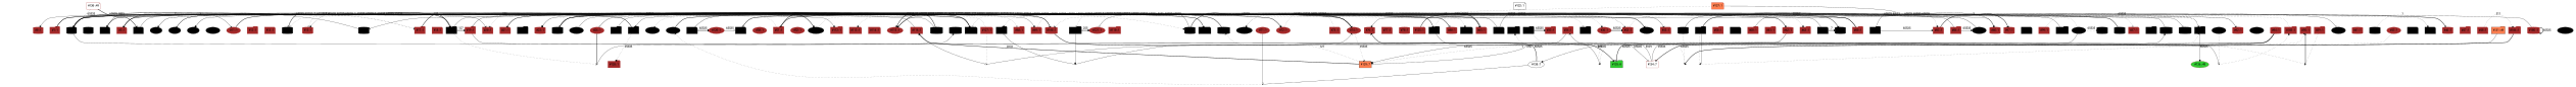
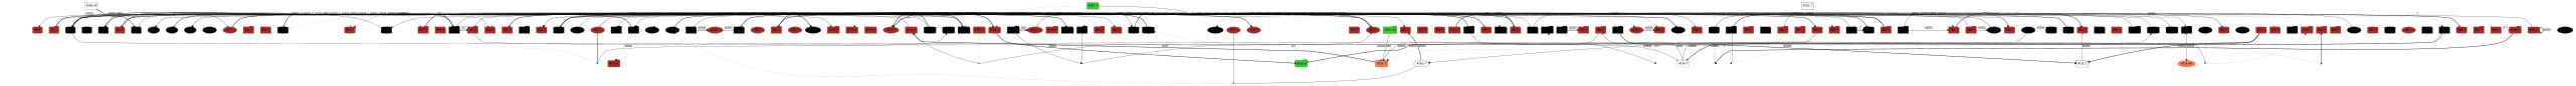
  digraph {
    fontname="Roboto Mono"
    node [fontname="Roboto Mono" shape=folder style=filled color=black]
    edge [fontname="Roboto Mono" style=invis]
    rankInputs [shape=circle style=invisible color=""]
    n2 [color=brown label="#0:1" shape=cylinder]
    n3 [color=brown label="#1:1"]
    n4 [label="#2:1" shape=cylinder]
    n5 [label="#3:1" shape=cylinder]
    n6 [label="#4:1" shape=note]
    n7 [color=brown label="#5:1" shape=note]
    n8 [label="#6:1" shape=note]
    n9 [label="#7:1" shape=ellipse]
    n10 [label="#8:1" shape=ellipse]
    n11 [label="#9:1" shape=ellipse]
    n12 [label="#10:1" shape=ellipse]
    n13 [color=brown label="#11:1" shape=ellipse]
    n14 [color=brown label="#12:1"]
    n15 [color=brown label="#13:1" shape=note]
    n16 [label="#14:1" shape=cylinder]
    n17 [color=brown label="#15:1" shape=cylinder]
    n18 [label="#16:1" shape=cylinder]
    n19 [color=brown label="#17:1"]
    n20 [color=brown label="#18:1" shape=note]
    n21 [color=brown label="#19:1"]
    n22 [color=brown label="#20:1" shape=note]
    n23 [color=brown label="#21:1" shape=note]
    n24 [label="#22:1"]
    n25 [color=brown label="#23:1" shape=cylinder]
    n26 [label="#24:1" shape=cylinder]
    n27 [label="#25:1" shape=ellipse]
    n28 [color=brown label="#26:1" shape=ellipse]
    n29 [label="#27:1"]
    n30 [label="#28:1"]
    n31 [label="#29:1" shape=ellipse]
    n32 [label="#30:1" shape=ellipse]
    n33 [label="#31:1" shape=note]
    n34 [label="#32:1"]
    n35 [color=brown label="#33:1"]
    n36 [color=brown label="#34:1"]
    n37 [label="#35:1"]
    n38 [color=brown label="#36:1" shape=ellipse]
    n39 [color=brown label="#37:1" shape=note]
    n40 [label="#38:1"]
    n41 [color=brown label="#39:1"]
    n42 [label="#40:1" shape=ellipse]
    n43 [color=brown label="#41:1" shape=cylinder]
    n44 [label="#42:1" shape=cylinder]
    n45 [color=brown label="#43:1" shape=ellipse]
    n46 [label="#44:1" shape=note]
    n47 [label="#45:1" shape=note]
    n48 [color=brown label="#46:1" shape=cylinder]
    n49 [color=brown label="#47:1"]
    n50 [color=brown label="#48:1" shape=note]
    n51 [label="#49:1" shape=note]
    n52 [color=brown label="#50:1" shape=ellipse]
    n53 [color=brown label="#51:1"]
    n54 [color=brown label="#52:1" shape=ellipse]
    n55 [color=brown label="#53:1" shape=cylinder]
    n56 [label="#54:1" shape=ellipse]
    n57 [color=brown label="#55:1" shape=note]
    n58 [label="#56:1" shape=cylinder]
    n59 [label="#57:1"]
    n60 [color=brown label="#58:1"]
    n61 [label="#59:1" shape=note]
    n62 [color=brown label="#60:1"]
    n63 [color=brown label="#61:1"]
    n64 [color=brown label="#62:1" shape=cylinder]
    n65 [color=brown label="#63:1"]
    n66 [label="#64:1" shape=note]
    n67 [color=brown label="#65:1" shape=note]
    n68 [label="#66:1" shape=note]
    n69 [label="#67:1"]
    n70 [color=brown label="#68:1"]
    n71 [color=brown label="#69:1" shape=note]
    n72 [label="#70:1" shape=cylinder]
    n73 [color=brown label="#71:1" shape=ellipse]
    n74 [color=brown label="#72:1" shape=ellipse]
    n75 [color=brown label="#73:1" shape=note]
    n76 [color=brown label="#74:1" shape=ellipse]
    n77 [label="#75:1"]
    n78 [color=brown label="#76:1" shape=cylinder]
    n79 [color=brown label="#77:1" shape=note]
    n80 [color=brown label="#78:1" shape=cylinder]
    n81 [label="#79:1"]
    n82 [color=brown label="#80:1" shape=cylinder]
    n83 [label="#81:1" shape=cylinder]
    n84 [label="#82:1" shape=cylinder]
    n85 [color=brown label="#83:1" shape=note]
    n86 [color=brown label="#84:1"]
    n87 [color=brown label="#85:1" shape=cylinder]
    n88 [label="#86:1" shape=ellipse]
    n89 [label="#87:1" shape=cylinder]
    n90 [color=brown label="#88:1"]
    n91 [label="#89:1"]
    n92 [label="#90:1"]
    n93 [label="#91:1" shape=ellipse]
    n94 [color=brown label="#92:1" shape=cylinder]
    n95 [label="#93:1" shape=ellipse]
    n96 [color=brown label="#94:1" shape=cylinder]
    n97 [color=brown label="#95:1"]
    n98 [label="#96:1" shape=ellipse]
    n99 [color=brown label="#97:1" shape=cylinder]
    n100 [label="#98:1" shape=note]
    n101 [color=brown label="#99:1" shape=note]
    n102 [label="#100:1"]
    n103 [label="#101:1" shape=cylinder]
    n104 [label="#102:1" shape=cylinder]
    n105 [color=brown label="#103:1"]
    n106 [color=brown label="#104:1"]
    n107 [color=brown label="#105:1" shape=cylinder]
    n108 [label="#106:1" shape=ellipse]
    n109 [label="#107:1" shape=note]
    n110 [color=brown label="#108:1" shape=cylinder]
    n111 [label="#109:1"]
    n112 [color=brown label="#110:1"]
    n113 [label="#111:1" shape=ellipse]
    n114 [color=brown label="#112:1"]
    n115 [color=brown label="#113:1" shape=note]
    n116 [color=brown label="#114:1" shape=note]
    n117 [color=brown label="#115:1" shape=ellipse]
    n118 [color=brown label="#116:1" shape=note]
    n119 [label="#117:1" shape=cylinder]
    n120 [label="#118:1" shape=cylinder]
    n121 [label="#119:1"]
    n122 [color=brown label="#120:1" shape=ellipse]
    n123 [color=brown label="#121:1" shape=ellipse]
    n124 [label="#122:1" shape=note]
    n125 [label="#123:1" shape=cylinder]
    n126 [label="#124:1" shape=ellipse]
    n127 [color=brown label="#125:1" shape=note]
    n128 [label="#126:1" shape=note]
    n129 [color=brown label="#127:1" shape=note]
    rankOutputs [shape=circle style=invisible color=""]
    n131 [color=brown label="#128:1"]
    148 [shape=point style=""]
    147 [shape=point style=""]
    140 [shape=point style=""]
    n135 [fillcolor=coral label="#129:7" shape=note]
+   n136 [label="#133:1" shape=note style=""]
    141 [shape=point style=""]
    146 [shape=point style=""]
    144 [shape=point style=""]
    142 [shape=point style=""]
    145 [shape=point style=""]
    n142 [color=brown label="#134:7" style=""]
    n143 [label="#138:7" shape=ellipse style=""]
-   n144 [color=brown fillcolor=limegreen label="#136:49" shape=ellipse]
+   n144 [color=brown fillcolor=coral label="#136:49" shape=ellipse]
    n145 [fillcolor=limegreen label="#135:0"]
    143 [shape=point style=""]
    n147 [color=brown label="#130:49" shape=note style=""]
-   n148 [fillcolor=coral label="#131:49"]
+   n148 [fillcolor=limegreen label="#131:49"]
    n149 [label="#132:1" shape=note style=""]
-   n150 [color=brown fillcolor=coral label="#137:1" shape=note]
+   n150 [color=brown fillcolor=limegreen label="#137:1" shape=note]
    subgraph sub_1 {
      rank=same
      rankdir=TB
      rankInputs
      n2
      n3
      n4
      n5
      n6
      n7
      n8
      n9
      n10
      n11
      n12
      n13
      n14
      n15
      n16
      n17
      n18
      n19
      n20
      n21
      n22
      n23
      n24
      n25
      n26
      n27
      n28
      n29
      n30
      n31
      n32
      n33
      n34
      n35
      n36
      n37
      n38
      n39
      n40
      n41
      n42
      n43
      n44
      n45
      n46
      n47
      n48
      n49
      n50
      n51
      n52
      n53
      n54
      n55
      n56
      n57
      n58
      n59
      n60
      n61
      n62
      n63
      n64
      n65
      n66
      n67
      n68
      n69
      n70
      n71
      n72
      n73
      n74
      n75
      n76
      n77
      n78
      n79
      n80
      n81
      n82
      n83
      n84
      n85
      n86
      n87
      n88
      n89
      n90
      n91
      n92
      n93
      n94
      n95
      n96
      n97
      n98
      n99
      n100
      n101
      n102
      n103
      n104
      n105
      n106
      n107
      n108
      n109
      n110
      n111
      n112
      n113
      n114
      n115
      n116
      n117
      n118
      n119
      n120
      n121
      n122
      n123
      n124
      n125
      n126
      n127
      n128
      n129
    }
    subgraph sub_2 {
      rank=same
      rankdir=TB
      rankOutputs
      n131
    }
    rankInputs -> n2
    rankInputs -> rankOutputs [color=invis style=""]
    n2 -> n3
    n3 -> n4
    n3 -> n34 [arrowhead=tee label=65535 style=bold]
    n3 -> n87 [arrowhead=dot label=4095 style=solid]
    n4 -> n5
    n4 -> n56 [arrowhead=tee label=65535 style=bold]
    n4 -> n74 [arrowhead=dot label=65535 style=bold]
    n4 -> 148 [dir=none style=solid]
    n5 -> n6
    n6 -> n7
    n7 -> n8
    n7 -> n13 [arrowhead=tee label=3 style=solid]
    n7 -> n71 [arrowhead=dot label=7 style=solid]
    n8 -> n9
    n8 -> n114 [arrowhead=dot label=65535 style=solid]
    n9 -> n10
    n9 -> n39 [arrowhead=odot label=65535 style=dotted]
    n10 -> n11
    n10 -> n22 [arrowhead=tee label=65535 style=solid]
    n11 -> n12
    n12 -> n13
    n13 -> n14
    n13 -> n124 [arrowhead=tee label=65535 style=bold]
    n14 -> n15
    n15 -> n16
    n16 -> n17
    n17 -> n18
    n17 -> n19 [arrowhead=tee label=3 style=dotted]
    n18 -> n6 [arrowhead=odot label=1023 style=solid]
    n18 -> n19
    n19 -> n17 [arrowhead=dot label=65535 style=dotted]
    n19 -> n20
    n19 -> n34 [arrowhead=tee label=127 style=bold]
    n20 -> n21
    n21 -> n22
    n21 -> n72 [arrowhead=dot label=65535 style=dotted]
    n21 -> 147 [dir=none style=solid]
    n22 -> n23
    n23 -> n24
    n23 -> n70 [arrowhead=odot label=65535 style=dotted]
    n24 -> n25
    n25 -> n26
    n26 -> n27
    n26 -> n37 [arrowhead=odot label=65535 style=dotted]
    n26 -> n81 [arrowhead=tee label=255 style=bold]
    n27 -> n28
    n27 -> n89 [arrowhead=tee label=65535 style=solid]
    n28 -> n29
    n28 -> n65 [arrowhead=dot label=65535 style=dotted]
    n28 -> 140 [dir=none style=bold]
    n29 -> n30
    n30 -> n16 [arrowhead=odot label=65535 style=bold]
    n30 -> n31
    n30 -> n131 [arrowhead=dot label=65535 style=dotted]
    n31 -> n32
    n32 -> n33
    n32 -> n82 [arrowhead=odot label=65535 style=bold]
    n33 -> n34
    n33 -> n64 [arrowhead=dot label=511 style=solid]
    n33 -> n110 [arrowhead=tee label=63 style=dotted]
    n33 -> n122 [arrowhead=tee label=65535 style=bold]
    n34 -> n21 [arrowhead=tee label=127 style=bold]
    n34 -> n35
    n34 -> n104 [arrowhead=odot label=8191 style=solid]
    n34 -> 140 [arrowhead=odot style=dotted]
    n35 -> n36
    n36 -> n37
    n36 -> n135 [arrowhead=dot label=65535 style=solid]
    n37 -> n38
+   n37 -> n136 [arrowhead=dot label=65535 style=bold]
    n38 -> n39
    n38 -> n55 [arrowhead=tee label=65535 style=bold]
    n39 -> n40
    n40 -> n41
    n41 -> n42
    n41 -> 141 [dir=none style=dotted]
    n42 -> n43
    n43 -> n44
    n44 -> n45
    n44 -> n47 [arrowhead=dot label=1 style=dotted]
    n45 -> n46
    n45 -> n135 [arrowhead=dot label=1 style=dotted]
    n46 -> n47
    n47 -> n16 [arrowhead=odot label=1023 style=dotted]
    n47 -> n48
+   n47 -> n136 [arrowhead=dot label=65535 style=bold]
    n48 -> n49
    n49 -> n50
    n50 -> n51
    n50 -> n106 [arrowhead=tee label=511 style=dotted]
    n51 -> n52
    n51 -> n94 [arrowhead=tee label=1 style=dotted]
    n52 -> n53
    n53 -> n22 [arrowhead=tee label=255 style=dotted]
    n53 -> n54
    n53 -> n113 [arrowhead=dot label=65535 style=bold]
    n54 -> n55
    n55 -> n56
    n55 -> n85 [arrowhead=dot label=65535 style=dotted]
    n55 -> n111 [arrowhead=odot label=32767 style=dotted]
    n56 -> n57
    n57 -> n58
    n58 -> n42 [arrowhead=odot label=65535 style=solid]
    n58 -> n59
    n58 -> n92 [arrowhead=tee label=65535 style=dotted]
    n58 -> 146 [dir=none style=dotted]
    n59 -> n48 [arrowhead=odot label=63 style=bold]
    n59 -> n60
    n59 -> 144 [arrowhead=tee style=dotted]
    n59 -> 144 [dir=none style=solid]
    n60 -> n61
    n61 -> n62
    n62 -> n63
    n62 -> n89 [arrowhead=tee label=32767 style=solid]
    n63 -> n64
    n64 -> n21 [arrowhead=odot label=65535 style=solid]
    n64 -> n65
    n64 -> 147 [arrowhead=tee style=dotted]
    n64 -> 142 [dir=none style=solid]
    n65 -> n66
    n66 -> n18 [arrowhead=tee label=65535 style=solid]
    n66 -> n67
    n66 -> n89 [arrowhead=tee label=7 style=bold]
    n67 -> n51 [arrowhead=odot label=32767 style=bold]
    n67 -> n68
    n68 -> n25 [arrowhead=dot label=65535 style=solid]
    n68 -> n57 [arrowhead=tee label=65535 style=solid]
    n68 -> n69
    n69 -> n70
    n70 -> n71
    n71 -> n38 [arrowhead=dot label=65535 style=dotted]
    n71 -> n72
    n72 -> n73
    n72 -> n76 [arrowhead=tee label=65535 style=bold]
    n72 -> n123 [arrowhead=odot label=65535 style=solid]
    n73 -> n74
    n73 -> 145 [arrowhead=odot style=solid]
    n74 -> n75
    n74 -> n92 [arrowhead=odot label=16383 style=dotted]
    n75 -> n76
    n75 -> n126 [arrowhead=odot label=32767 style=dotted]
    n76 -> n6 [arrowhead=dot label=4095 style=bold]
    n76 -> n31 [arrowhead=tee label=4095 style=dotted]
    n76 -> n77
    n76 -> n135 [arrowhead=tee label=65535 style=dotted]
    n77 -> n35 [arrowhead=tee label=65535 style=bold]
    n77 -> n78
    n77 -> 141 [arrowhead=tee style=dotted]
    n78 -> n79
    n79 -> n80
    n80 -> n81
    n81 -> n55 [arrowhead=tee label=63 style=dotted]
    n81 -> n82
    n81 -> n142 [arrowhead=odot label=65535 style=solid]
    n82 -> n83
    n83 -> n84
    n84 -> n7 [arrowhead=tee label=65535 style=bold]
    n84 -> n85
    n85 -> n86
    n85 -> n99 [arrowhead=tee label=3 style=bold]
    n86 -> n30 [arrowhead=dot label=65535 style=solid]
    n86 -> n87
    n86 -> n98 [arrowhead=dot label=65535 style=solid]
    n87 -> n88
    n88 -> n83 [arrowhead=tee label=65535 style=dotted]
    n88 -> n89
    n88 -> n115 [arrowhead=dot label=16383 style=dotted]
    n88 -> n143 [arrowhead=dot label=511 style=solid]
    n89 -> n90
    n90 -> n11 [arrowhead=dot label=65535 style=solid]
    n90 -> n53 [arrowhead=odot label=65535 style=bold]
    n90 -> n91
    n91 -> n85 [arrowhead=dot label=65535 style=solid]
    n91 -> n87 [arrowhead=odot label=65535 style=solid]
    n91 -> n92
    n92 -> n25 [arrowhead=dot label=65535 style=dotted]
    n92 -> n93
    n92 -> n144 [arrowhead=dot label=65535 style=solid]
    n93 -> n94
    n93 -> 148 [arrowhead=odot style=dotted]
    n94 -> n29 [arrowhead=tee label=127 style=solid]
    n94 -> n95
    n95 -> n96
    n96 -> n97
    n96 -> n142 [arrowhead=odot label=65535 style=bold]
    n96 -> n145 [arrowhead=odot label=65535 style=bold]
    n97 -> n98
    n98 -> n28 [arrowhead=odot label=65535 style=solid]
    n98 -> n69 [arrowhead=dot label=65535 style=dotted]
    n98 -> n99
    n99 -> n100
    n100 -> n101
    n101 -> n92 [arrowhead=odot label=65535 style=dotted]
    n101 -> n102
    n102 -> n103
    n102 -> n117 [arrowhead=dot label=65535 style=solid]
    n103 -> n4 [arrowhead=tee label=1 style=solid]
    n103 -> n104
    n104 -> n105
    n105 -> n106
    n105 -> n109 [arrowhead=odot label=65535 style=dotted]
    n106 -> n107
    n106 -> 146 [arrowhead=tee style=bold]
    n107 -> n9 [arrowhead=dot label=65535 style=solid]
    n107 -> n107 [arrowhead=odot label=65535 style=bold]
    n107 -> n108
    n108 -> n109
    n109 -> n4 [arrowhead=odot label=7 style=bold]
    n109 -> n110
    n110 -> n17 [arrowhead=odot label=65535 style=dotted]
    n110 -> n111
    n110 -> n117 [arrowhead=dot label=65535 style=bold]
    n110 -> n145 [arrowhead=tee label=65535 style=bold]
    n111 -> n112
    n111 -> n123 [arrowhead=dot label=255 style=bold]
    n111 -> 142 [arrowhead=dot style=solid]
    n112 -> n113
    n113 -> n114
    n113 -> n128 [arrowhead=dot label=65535 style=dotted]
    n114 -> n115
    n115 -> n116
    n116 -> n117
    n117 -> n109 [arrowhead=tee label=31 style=bold]
    n117 -> n118
    n118 -> n2 [arrowhead=dot label=65535 style=solid]
    n118 -> n119
    n118 -> 143 [arrowhead=odot style=solid]
    n119 -> n10 [arrowhead=tee label=65535 style=solid]
    n119 -> n26 [arrowhead=odot label=65535 style=bold]
    n119 -> n120
    n120 -> n121
    n121 -> n122
    n122 -> n51 [arrowhead=odot label=65535 style=solid]
    n122 -> n123
    n123 -> n124
    n124 -> n125
    n125 -> n23 [arrowhead=tee label=65535 style=bold]
    n125 -> n126
    n126 -> n127
    n127 -> n67 [arrowhead=tee label=65535 style=bold]
    n127 -> n128
    n128 -> n129
    n129 -> n11 [arrowhead=dot label=1 style=dotted]
    n129 -> 143 [dir=none style=dotted]
    rankOutputs -> n131
    148 -> n105 [arrowhead=dot style=dotted]
    147 -> n92 [arrowhead=tee style=dotted]
    140 -> n120 [arrowhead=dot style=solid]
    n135 -> n118 [arrowhead=dot label=8191 style=bold]
    n135 -> n125 [arrowhead=tee label=127 style=dotted]
+   n136 -> n99 [arrowhead=odot label=65535 style=solid]
    141 -> n97 [arrowhead=odot style=bold]
    146 -> n121 [arrowhead=dot style=dotted]
    144 -> n97 [arrowhead=tee style=dotted]
    142 -> n69 [arrowhead=odot style=solid]
    145 -> n32 [arrowhead=tee style=dotted]
    n142 -> n36 [arrowhead=tee label=8191 style=solid]
    n142 -> n103 [arrowhead=dot label=65535 style=solid]
    n143 -> n78 [arrowhead=tee label=65535 style=bold]
    n143 -> 145 [dir=none style=solid]
    143 -> n76 [arrowhead=tee style=solid]
    n147 -> n4 [arrowhead=odot label=65535 style=dotted]
    n147 -> n8 [arrowhead=tee label=65535 style=bold]
    n148 -> n135 [arrowhead=odot label=255 style=solid]
    n149 -> n126 [arrowhead=dot label=65535 style=dotted]
    n150 -> n78 [arrowhead=dot label=15 style=solid]
    n150 -> n110 [arrowhead=tee label=127 style=dotted]
  }
